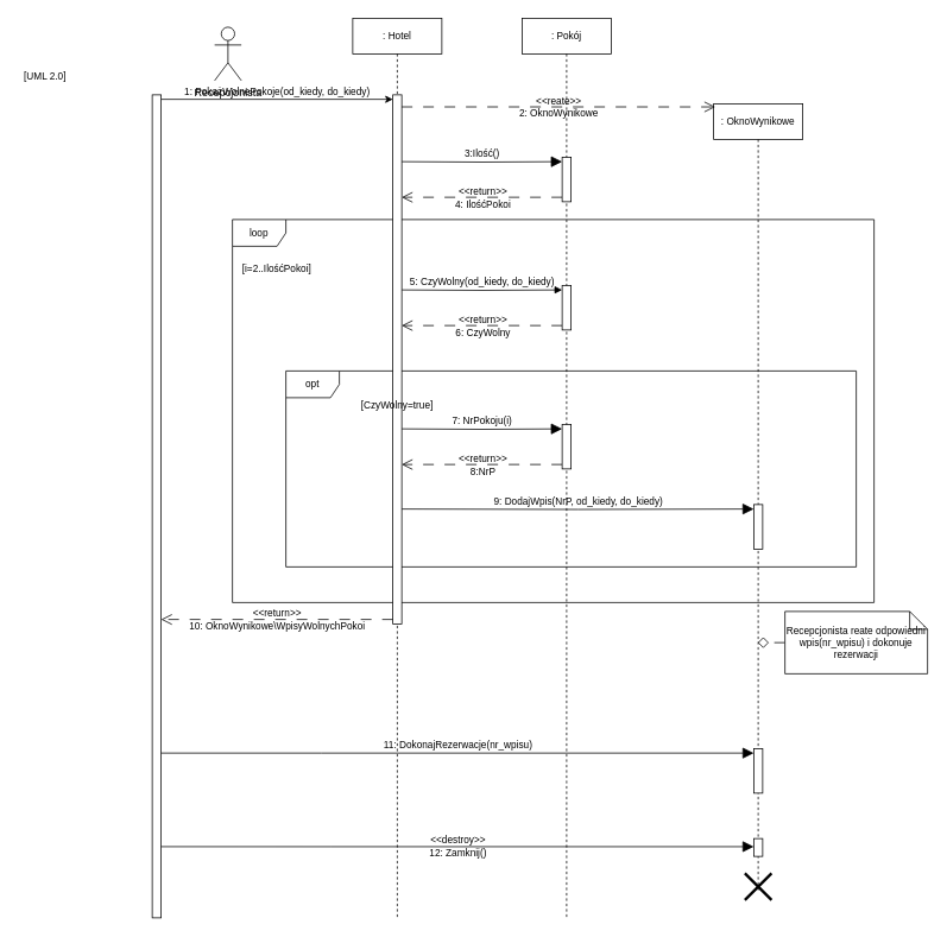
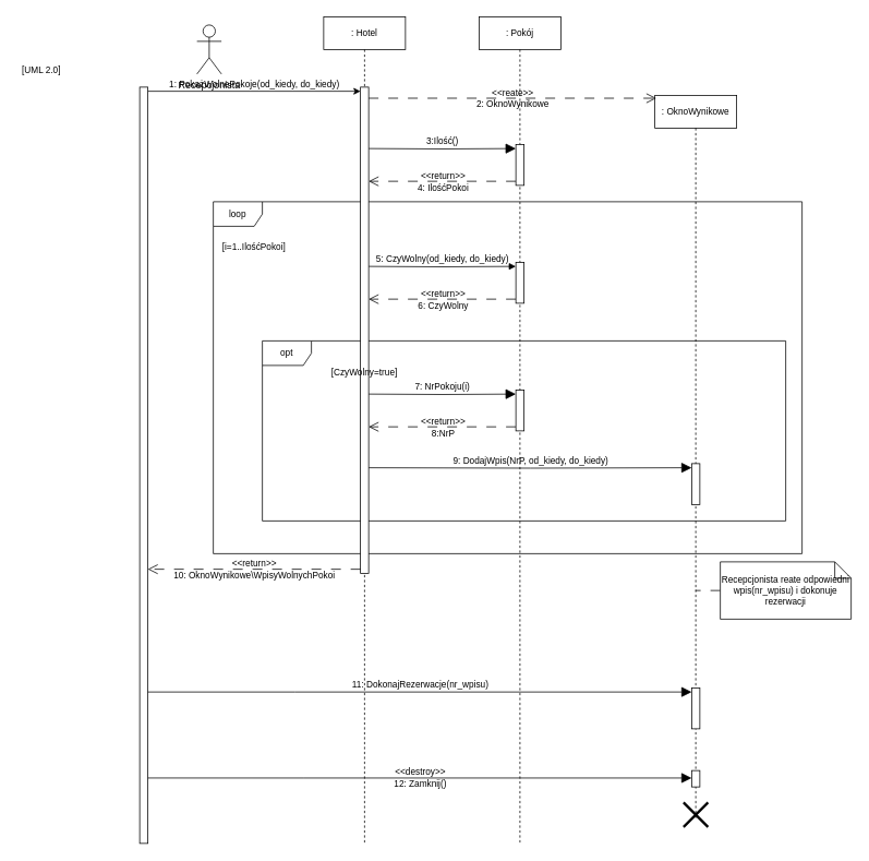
  <mxCell id="0" />
  <mxCell id="1" parent="0" />
  <mxCell id="2" value="Recepcjonista" style="shape=umlActor;verticalLabelPosition=bottom;verticalAlign=top;html=1;" vertex="1" parent="1"><mxGeometry x="240" y="30" width="30" height="60" as="geometry" /></mxCell>
  <mxCell id="3" value="1: PokażWolnePokoje(od_kiedy, do_kiedy)" style="edgeStyle=orthogonalEdgeStyle;rounded=0;orthogonalLoop=1;jettySize=auto;html=1;curved=0;exitX=1;exitY=0;exitDx=0;exitDy=5;exitPerimeter=0;entryX=0;entryY=0;entryDx=0;entryDy=5;entryPerimeter=0;labelBackgroundColor=none;verticalAlign=bottom;" edge="1" parent="1" source="4" target="20"><mxGeometry relative="1" as="geometry"><mxPoint as="offset" /></mxGeometry></mxCell>
  <mxCell id="4" value="" style="html=1;points=[[0,0,0,0,5],[0,1,0,0,-5],[1,0,0,0,5],[1,1,0,0,-5]];perimeter=orthogonalPerimeter;outlineConnect=0;targetShapes=umlLifeline;portConstraint=eastwest;newEdgeStyle={&quot;curved&quot;:0,&quot;rounded&quot;:0};" vertex="1" parent="1"><mxGeometry x="170" y="106" width="10" height="924" as="geometry" /></mxCell>
  <mxCell id="5" value="5: CzyWolny(od_kiedy, do_kiedy)" style="edgeStyle=orthogonalEdgeStyle;curved=0;rounded=0;orthogonalLoop=1;jettySize=auto;html=1;exitX=1;exitY=0;exitDx=0;exitDy=5;exitPerimeter=0;entryX=0;entryY=0;entryDx=0;entryDy=5;entryPerimeter=0;strokeColor=default;align=center;verticalAlign=bottom;fontFamily=Helvetica;fontSize=11;fontColor=default;labelBackgroundColor=none;endArrow=block;endFill=1;" edge="1" parent="1" target="23"><mxGeometry relative="1" as="geometry"><mxPoint x="450" y="325" as="sourcePoint" /></mxGeometry></mxCell>
  <mxCell id="6" value="&amp;lt;&amp;lt;return&amp;gt;&amp;gt;&lt;div&gt;6: CzyWolny&lt;/div&gt;" style="edgeStyle=orthogonalEdgeStyle;curved=0;rounded=0;orthogonalLoop=1;jettySize=auto;html=1;exitX=0;exitY=1;exitDx=0;exitDy=-5;exitPerimeter=0;entryX=1;entryY=1;entryDx=0;entryDy=-5;entryPerimeter=0;dashed=1;dashPattern=12 12;strokeColor=default;align=center;verticalAlign=middle;fontFamily=Helvetica;fontSize=11;fontColor=default;labelBackgroundColor=none;endArrow=open;endFill=0;endSize=10;" edge="1" parent="1" source="23"><mxGeometry relative="1" as="geometry"><mxPoint x="450" y="365" as="targetPoint" /></mxGeometry></mxCell>
  <mxCell id="7" value="loop" style="shape=umlFrame;whiteSpace=wrap;html=1;pointerEvents=0;fontFamily=Helvetica;fontSize=11;fontColor=default;labelBackgroundColor=none;" vertex="1" parent="1"><mxGeometry x="260" y="246" width="720" height="430" as="geometry" /></mxCell>
- <mxCell id="8" value="[i=2..IlośćPokoi]" style="text;strokeColor=none;align=center;fillColor=none;html=1;verticalAlign=middle;whiteSpace=wrap;rounded=0;fontFamily=Helvetica;fontSize=11;fontColor=default;labelBackgroundColor=none;" vertex="1" parent="1"><mxGeometry x="280" y="286" width="60" height="30" as="geometry" /></mxCell>
+ <mxCell id="8" value="[i=1..IlośćPokoi]" style="text;strokeColor=none;align=center;fillColor=none;html=1;verticalAlign=middle;whiteSpace=wrap;rounded=0;fontFamily=Helvetica;fontSize=11;fontColor=default;labelBackgroundColor=none;" vertex="1" parent="1"><mxGeometry x="280" y="286" width="60" height="30" as="geometry" /></mxCell>
  <mxCell id="9" value="3:Ilość()" style="edgeStyle=orthogonalEdgeStyle;curved=0;rounded=0;orthogonalLoop=1;jettySize=auto;html=1;exitX=1;exitY=0;exitDx=0;exitDy=5;exitPerimeter=0;entryX=0;entryY=0;entryDx=0;entryDy=5;entryPerimeter=0;strokeColor=default;align=center;verticalAlign=bottom;fontFamily=Helvetica;fontSize=11;fontColor=default;labelBackgroundColor=none;endArrow=block;endFill=1;endSize=10;" edge="1" parent="1" target="22"><mxGeometry relative="1" as="geometry"><mxPoint x="450" y="181" as="sourcePoint" /></mxGeometry></mxCell>
  <mxCell id="10" value="&amp;lt;&amp;lt;return&amp;gt;&amp;gt;&lt;div&gt;4: IlośćPokoi&lt;/div&gt;" style="edgeStyle=orthogonalEdgeStyle;curved=0;rounded=0;orthogonalLoop=1;jettySize=auto;html=1;exitX=0;exitY=1;exitDx=0;exitDy=-5;exitPerimeter=0;entryX=1;entryY=1;entryDx=0;entryDy=-5;entryPerimeter=0;dashed=1;dashPattern=12 12;strokeColor=default;align=center;verticalAlign=middle;fontFamily=Helvetica;fontSize=11;fontColor=default;labelBackgroundColor=none;endArrow=open;endFill=0;endSize=10;" edge="1" parent="1" source="22"><mxGeometry relative="1" as="geometry"><mxPoint x="450" y="221" as="targetPoint" /></mxGeometry></mxCell>
  <mxCell id="11" value="opt" style="shape=umlFrame;whiteSpace=wrap;html=1;pointerEvents=0;fontFamily=Helvetica;fontSize=11;fontColor=default;labelBackgroundColor=none;" vertex="1" parent="1"><mxGeometry x="320" y="416" width="640" height="220" as="geometry" /></mxCell>
  <mxCell id="12" value="7: NrPokoju(i)" style="edgeStyle=orthogonalEdgeStyle;curved=0;rounded=0;orthogonalLoop=1;jettySize=auto;html=1;exitX=1;exitY=0;exitDx=0;exitDy=5;exitPerimeter=0;entryX=0;entryY=0;entryDx=0;entryDy=5;entryPerimeter=0;strokeColor=default;align=center;verticalAlign=bottom;fontFamily=Helvetica;fontSize=11;fontColor=default;labelBackgroundColor=none;endArrow=block;endFill=1;endSize=10;" edge="1" parent="1" target="24"><mxGeometry relative="1" as="geometry"><mxPoint x="450" y="481" as="sourcePoint" /></mxGeometry></mxCell>
  <mxCell id="13" value="&amp;lt;&amp;lt;return&amp;gt;&amp;gt;&lt;div&gt;8:NrP&lt;/div&gt;" style="edgeStyle=orthogonalEdgeStyle;curved=0;rounded=0;orthogonalLoop=1;jettySize=auto;html=1;exitX=0;exitY=1;exitDx=0;exitDy=-5;exitPerimeter=0;entryX=1;entryY=1;entryDx=0;entryDy=-5;entryPerimeter=0;dashed=1;dashPattern=12 12;strokeColor=default;align=center;verticalAlign=middle;fontFamily=Helvetica;fontSize=11;fontColor=default;labelBackgroundColor=none;endArrow=open;endFill=0;endSize=10;" edge="1" parent="1" source="24"><mxGeometry relative="1" as="geometry"><mxPoint x="450" y="521" as="targetPoint" /></mxGeometry></mxCell>
  <mxCell id="14" value="9: DodajWpis(NrP, od_kiedy, do_kiedy)" style="edgeStyle=orthogonalEdgeStyle;curved=0;rounded=0;orthogonalLoop=1;jettySize=auto;html=1;exitX=1;exitY=0;exitDx=0;exitDy=5;exitPerimeter=0;entryX=0;entryY=0;entryDx=0;entryDy=5;entryPerimeter=0;strokeColor=default;align=center;verticalAlign=bottom;fontFamily=Helvetica;fontSize=11;fontColor=default;labelBackgroundColor=none;endArrow=block;endFill=1;endSize=10;" edge="1" parent="1" target="27"><mxGeometry relative="1" as="geometry"><mxPoint x="450" y="571" as="sourcePoint" /></mxGeometry></mxCell>
- <mxCell id="15" style="edgeStyle=orthogonalEdgeStyle;curved=0;rounded=0;orthogonalLoop=1;jettySize=auto;html=1;dashed=1;dashPattern=12 12;strokeColor=default;align=center;verticalAlign=middle;fontFamily=Helvetica;fontSize=11;fontColor=default;labelBackgroundColor=none;endArrow=diamond;endFill=0;endSize=10;" edge="1" parent="1" source="16" target="26"><mxGeometry relative="1" as="geometry"><Array as="points"><mxPoint x="820" y="721" /><mxPoint x="820" y="721" /></Array></mxGeometry></mxCell>
+ <mxCell id="15" style="edgeStyle=orthogonalEdgeStyle;curved=0;rounded=0;orthogonalLoop=1;jettySize=auto;html=1;dashed=1;dashPattern=12 12;strokeColor=default;align=center;verticalAlign=middle;fontFamily=Helvetica;fontSize=11;fontColor=default;labelBackgroundColor=none;endArrow=none;endFill=0;endSize=10;" edge="1" parent="1" source="16" target="26"><mxGeometry relative="1" as="geometry"><Array as="points"><mxPoint x="820" y="721" /><mxPoint x="820" y="721" /></Array></mxGeometry></mxCell>
  <mxCell id="16" value="Recepcjonista reate odpowiedni wpis(nr_wpisu) i dokonuje rezerwacji" style="shape=note;size=20;whiteSpace=wrap;html=1;fontFamily=Helvetica;fontSize=11;fontColor=default;labelBackgroundColor=none;" vertex="1" parent="1"><mxGeometry x="880" y="686" width="160" height="70" as="geometry" /></mxCell>
  <mxCell id="17" value="11: DokonajRezerwacje(nr_wpisu)" style="edgeStyle=orthogonalEdgeStyle;curved=0;rounded=0;orthogonalLoop=1;jettySize=auto;html=1;entryX=0;entryY=0;entryDx=0;entryDy=5;entryPerimeter=0;strokeColor=default;align=center;verticalAlign=bottom;fontFamily=Helvetica;fontSize=11;fontColor=default;labelBackgroundColor=none;endArrow=block;endFill=1;endSize=10;" edge="1" parent="1" target="28"><mxGeometry relative="1" as="geometry"><mxPoint x="180" y="845" as="sourcePoint" /><Array as="points"><mxPoint x="360" y="845" /><mxPoint x="360" y="845" /></Array></mxGeometry></mxCell>
  <mxCell id="18" value="&amp;lt;&amp;lt;destroy&amp;gt;&amp;gt;&lt;div&gt;12: Zamknij()&lt;/div&gt;" style="edgeStyle=orthogonalEdgeStyle;curved=0;rounded=0;orthogonalLoop=1;jettySize=auto;html=1;strokeColor=default;align=center;verticalAlign=middle;fontFamily=Helvetica;fontSize=11;fontColor=default;labelBackgroundColor=none;endArrow=block;endFill=1;endSize=10;" edge="1" parent="1" target="29"><mxGeometry relative="1" as="geometry"><mxPoint x="180" y="950.077" as="sourcePoint" /><mxPoint x="845" y="949" as="targetPoint" /><Array as="points"><mxPoint x="370" y="950" /><mxPoint x="370" y="950" /></Array></mxGeometry></mxCell>
  <mxCell id="19" value=": Hotel" style="shape=umlLifeline;perimeter=lifelinePerimeter;whiteSpace=wrap;html=1;container=1;dropTarget=0;collapsible=0;recursiveResize=0;outlineConnect=0;portConstraint=eastwest;newEdgeStyle={&quot;curved&quot;:0,&quot;rounded&quot;:0};fontFamily=Helvetica;fontSize=11;fontColor=default;labelBackgroundColor=none;" vertex="1" parent="1"><mxGeometry x="395" y="20" width="100" height="1010" as="geometry" /></mxCell>
  <mxCell id="20" value="" style="html=1;points=[[0,0,0,0,5],[0,1,0,0,-5],[1,0,0,0,5],[1,1,0,0,-5]];perimeter=orthogonalPerimeter;outlineConnect=0;targetShapes=umlLifeline;portConstraint=eastwest;newEdgeStyle={&quot;curved&quot;:0,&quot;rounded&quot;:0};" vertex="1" parent="19"><mxGeometry x="45" y="86" width="10" height="594" as="geometry" /></mxCell>
  <mxCell id="21" value=": Pokój" style="shape=umlLifeline;perimeter=lifelinePerimeter;whiteSpace=wrap;html=1;container=1;dropTarget=0;collapsible=0;recursiveResize=0;outlineConnect=0;portConstraint=eastwest;newEdgeStyle={&quot;curved&quot;:0,&quot;rounded&quot;:0};fontFamily=Helvetica;fontSize=11;fontColor=default;labelBackgroundColor=none;" vertex="1" parent="1"><mxGeometry x="585" y="20" width="100" height="1010" as="geometry" /></mxCell>
  <mxCell id="22" value="" style="html=1;points=[[0,0,0,0,5],[0,1,0,0,-5],[1,0,0,0,5],[1,1,0,0,-5]];perimeter=orthogonalPerimeter;outlineConnect=0;targetShapes=umlLifeline;portConstraint=eastwest;newEdgeStyle={&quot;curved&quot;:0,&quot;rounded&quot;:0};fontFamily=Helvetica;fontSize=11;fontColor=default;labelBackgroundColor=none;" vertex="1" parent="21"><mxGeometry x="45" y="156" width="10" height="50" as="geometry" /></mxCell>
  <mxCell id="23" value="" style="html=1;points=[[0,0,0,0,5],[0,1,0,0,-5],[1,0,0,0,5],[1,1,0,0,-5]];perimeter=orthogonalPerimeter;outlineConnect=0;targetShapes=umlLifeline;portConstraint=eastwest;newEdgeStyle={&quot;curved&quot;:0,&quot;rounded&quot;:0};fontFamily=Helvetica;fontSize=11;fontColor=default;labelBackgroundColor=none;" vertex="1" parent="21"><mxGeometry x="45" y="300" width="10" height="50" as="geometry" /></mxCell>
  <mxCell id="24" value="" style="html=1;points=[[0,0,0,0,5],[0,1,0,0,-5],[1,0,0,0,5],[1,1,0,0,-5]];perimeter=orthogonalPerimeter;outlineConnect=0;targetShapes=umlLifeline;portConstraint=eastwest;newEdgeStyle={&quot;curved&quot;:0,&quot;rounded&quot;:0};fontFamily=Helvetica;fontSize=11;fontColor=default;labelBackgroundColor=none;" vertex="1" parent="21"><mxGeometry x="45" y="456" width="10" height="50" as="geometry" /></mxCell>
  <mxCell id="25" value="&amp;lt;&amp;lt;return&amp;gt;&amp;gt;&lt;div&gt;10: OknoWynikowe\WpisyWolnychPokoi&lt;/div&gt;" style="edgeStyle=orthogonalEdgeStyle;curved=0;rounded=0;orthogonalLoop=1;jettySize=auto;html=1;dashed=1;dashPattern=12 12;strokeColor=default;align=center;verticalAlign=middle;fontFamily=Helvetica;fontSize=11;fontColor=default;labelBackgroundColor=none;endArrow=open;endFill=0;endSize=10;exitX=0;exitY=1;exitDx=0;exitDy=-5;exitPerimeter=0;" edge="1" parent="1" source="20" target="4"><mxGeometry relative="1" as="geometry"><Array as="points"><mxPoint x="320" y="695" /><mxPoint x="320" y="695" /></Array></mxGeometry></mxCell>
  <mxCell id="26" value=": OknoWynikowe" style="shape=umlLifeline;perimeter=lifelinePerimeter;whiteSpace=wrap;html=1;container=1;dropTarget=0;collapsible=0;recursiveResize=0;outlineConnect=0;portConstraint=eastwest;newEdgeStyle={&quot;curved&quot;:0,&quot;rounded&quot;:0};fontFamily=Helvetica;fontSize=11;fontColor=default;labelBackgroundColor=none;" vertex="1" parent="1"><mxGeometry x="800" y="116" width="100" height="884" as="geometry" /></mxCell>
  <mxCell id="27" value="" style="html=1;points=[[0,0,0,0,5],[0,1,0,0,-5],[1,0,0,0,5],[1,1,0,0,-5]];perimeter=orthogonalPerimeter;outlineConnect=0;targetShapes=umlLifeline;portConstraint=eastwest;newEdgeStyle={&quot;curved&quot;:0,&quot;rounded&quot;:0};fontFamily=Helvetica;fontSize=11;fontColor=default;labelBackgroundColor=none;" vertex="1" parent="26"><mxGeometry x="45" y="450" width="10" height="50" as="geometry" /></mxCell>
  <mxCell id="28" value="" style="html=1;points=[[0,0,0,0,5],[0,1,0,0,-5],[1,0,0,0,5],[1,1,0,0,-5]];perimeter=orthogonalPerimeter;outlineConnect=0;targetShapes=umlLifeline;portConstraint=eastwest;newEdgeStyle={&quot;curved&quot;:0,&quot;rounded&quot;:0};fontFamily=Helvetica;fontSize=11;fontColor=default;labelBackgroundColor=none;" vertex="1" parent="26"><mxGeometry x="45" y="724" width="10" height="50" as="geometry" /></mxCell>
  <mxCell id="29" value="" style="html=1;points=[[0,0,0,0,5],[0,1,0,0,-5],[1,0,0,0,5],[1,1,0,0,-5]];perimeter=orthogonalPerimeter;outlineConnect=0;targetShapes=umlLifeline;portConstraint=eastwest;newEdgeStyle={&quot;curved&quot;:0,&quot;rounded&quot;:0};fontFamily=Helvetica;fontSize=11;fontColor=default;labelBackgroundColor=none;" vertex="1" parent="26"><mxGeometry x="45" y="825" width="10" height="20" as="geometry" /></mxCell>
  <mxCell id="30" value="&amp;lt;&amp;lt;reate&amp;gt;&amp;gt;&lt;div&gt;2: OknoWynikowe&lt;/div&gt;" style="edgeStyle=orthogonalEdgeStyle;curved=0;rounded=0;orthogonalLoop=1;jettySize=auto;html=1;entryX=0.018;entryY=0.004;entryDx=0;entryDy=0;entryPerimeter=0;dashed=1;dashPattern=12 12;strokeColor=default;align=center;verticalAlign=middle;fontFamily=Helvetica;fontSize=11;fontColor=default;labelBackgroundColor=none;endArrow=open;endFill=0;endSize=10;" edge="1" parent="1" source="20" target="26"><mxGeometry relative="1" as="geometry"><Array as="points"><mxPoint x="626" y="119" /></Array></mxGeometry></mxCell>
  <mxCell id="31" value="" style="shape=umlDestroy;whiteSpace=wrap;html=1;strokeWidth=3;targetShapes=umlLifeline;fontFamily=Helvetica;fontSize=11;fontColor=default;labelBackgroundColor=none;" vertex="1" parent="1"><mxGeometry x="835" y="980" width="30" height="30" as="geometry" /></mxCell>
  <mxCell id="32" value="[CzyWolny=true]" style="text;strokeColor=none;align=center;fillColor=none;html=1;verticalAlign=middle;whiteSpace=wrap;rounded=0;fontFamily=Helvetica;fontSize=11;fontColor=default;labelBackgroundColor=none;" vertex="1" parent="1"><mxGeometry x="415" y="440" width="60" height="30" as="geometry" /></mxCell>
  <mxCell id="33" value="[UML 2.0]" style="text;strokeColor=none;align=center;fillColor=none;html=1;verticalAlign=middle;whiteSpace=wrap;rounded=0;fontFamily=Helvetica;fontSize=11;fontColor=default;labelBackgroundColor=none;" vertex="1" parent="1"><mxGeometry x="20" y="70" width="60" height="30" as="geometry" /></mxCell>
